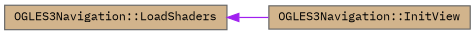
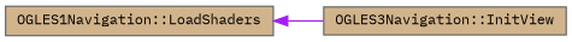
  digraph {
    rankdir=LR
    fontname="IBM Plex Mono"
    node [color=gray40 fillcolor=tan fontname="IBM Plex Mono" fontsize=10 shape=record style=filled]
-   n1 [fontcolor=black height=0.2 label="OGLES3Navigation::LoadShaders" width=0.4]
+   n1 [fontcolor=black height=0.2 label="OGLES1Navigation::LoadShaders" width=0.4]
    n2 [height=0.2 label="OGLES3Navigation::InitView" width=0.4]
    n1 -> n2 [color=purple dir=back fontname="IBM Plex Mono" fontsize=10 labelfontname=Helvetica labelfontsize=10 style=solid]
  }
